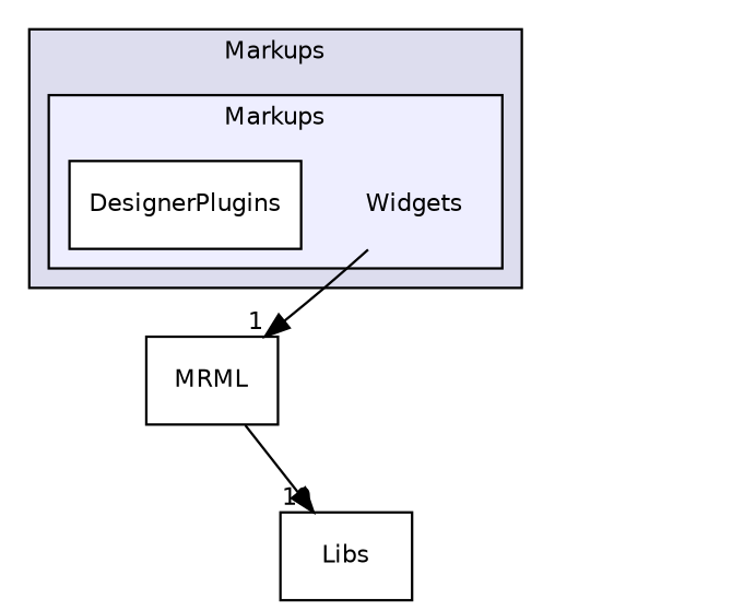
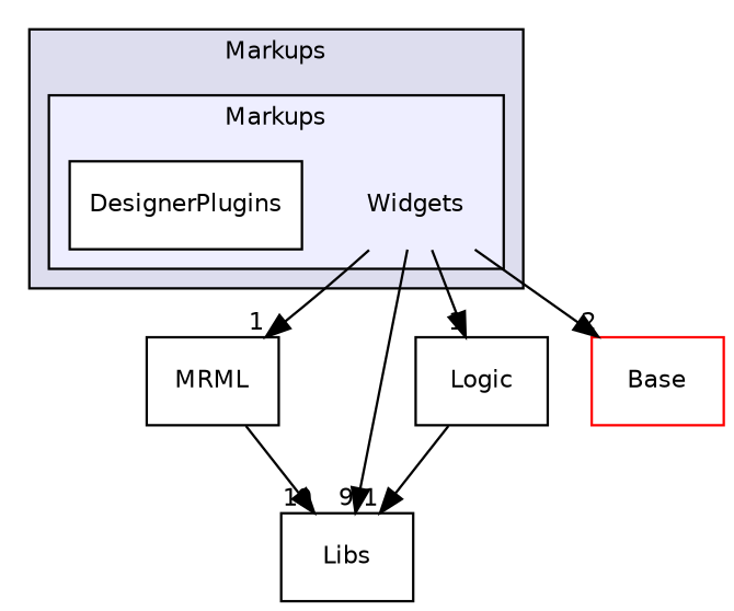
  digraph {
    compound=true
    node [fontname=Helvetica fontsize=10 shape=box]
    edge [headlabel=1 labeldistance=1.5 labelfontname=Helvetica labelfontsize=10]
    n1 [label=Widgets shape=plaintext]
    n2 [color=black fillcolor=white label=DesignerPlugins style=filled]
    n3 [label=MRML]
    n4 [color=black label=Libs]
+   n5 [label=Logic]
+   n6 [color=red label=Base]
    subgraph cluster_1 {
      bgcolor="#ddddee"
      fontname=Helvetica
      fontsize=10
      label=Markups
      pencolor=black
      subgraph cluster_2 {
        bgcolor="#eeeeff"
        fontname=Helvetica
        fontsize=10
        label=Markups
        pencolor=black
        n1
        n2
      }
    }
    n1 -> n3
+   n1 -> n4 [headlabel=9]
+   n1 -> n5
+   n1 -> n6 [headlabel=2]
    n3 -> n4 [headlabel=19]
+   n5 -> n4
  }
